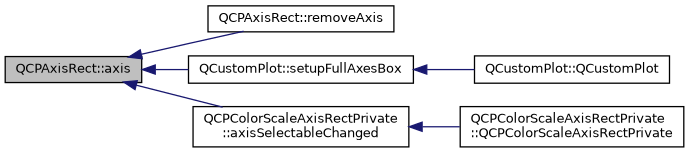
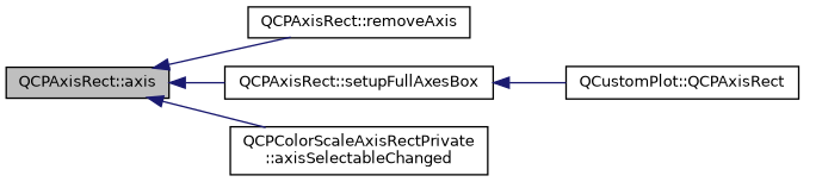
  digraph {
    rankdir=LR
    node [color=black fillcolor=white fontname=Helvetica fontsize=10 shape=record style=filled]
    edge [color=midnightblue dir=back fontname=Helvetica fontsize=10 labelfontname=Helvetica labelfontsize=10 style=solid]
    n1 [fillcolor=grey75 fontcolor=black height=0.2 label="QCPAxisRect::axis" width=0.4]
    n2 [height=0.2 label="QCPAxisRect::removeAxis" width=0.4]
-   n3 [height=0.2 label="QCustomPlot::setupFullAxesBox" width=0.4]
+   n3 [height=0.2 label="QCPAxisRect::setupFullAxesBox" width=0.4]
    n4 [height=0.2 label="QCPColorScaleAxisRectPrivate\l::axisSelectableChanged" width=0.4]
-   n5 [height=0.2 label="QCustomPlot::QCustomPlot" width=0.4]
-   n6 [height=0.2 label="QCPColorScaleAxisRectPrivate\l::QCPColorScaleAxisRectPrivate" width=0.4]
+   n5 [height=0.2 label="QCustomPlot::QCPAxisRect" width=0.4]
    n1 -> n2
    n1 -> n3
    n1 -> n4
    n3 -> n5
-   n4 -> n6
  }
